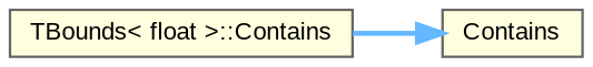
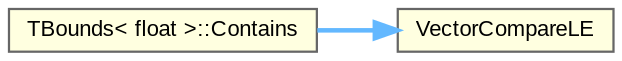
  digraph {
    rankdir=RL
    fontname="Liberation Sans"
    node [fillcolor=lightyellow fontname="Liberation Sans" fontsize=10 shape=box style=filled]
-   n1 [color=gray40 fontcolor=black height=0.2 label=Contains width=0.4]
+   n1 [color=gray40 fontcolor=black height=0.2 label=VectorCompareLE width=0.4]
    n2 [color=grey40 height=0.2 label="TBounds\< float \>::Contains" width=0.4]
    n1 -> n2 [color=steelblue1 dir=back fontname="Liberation Sans" fontsize=10 labelfontname=Helvetica labelfontsize=10 style=bold]
  }
